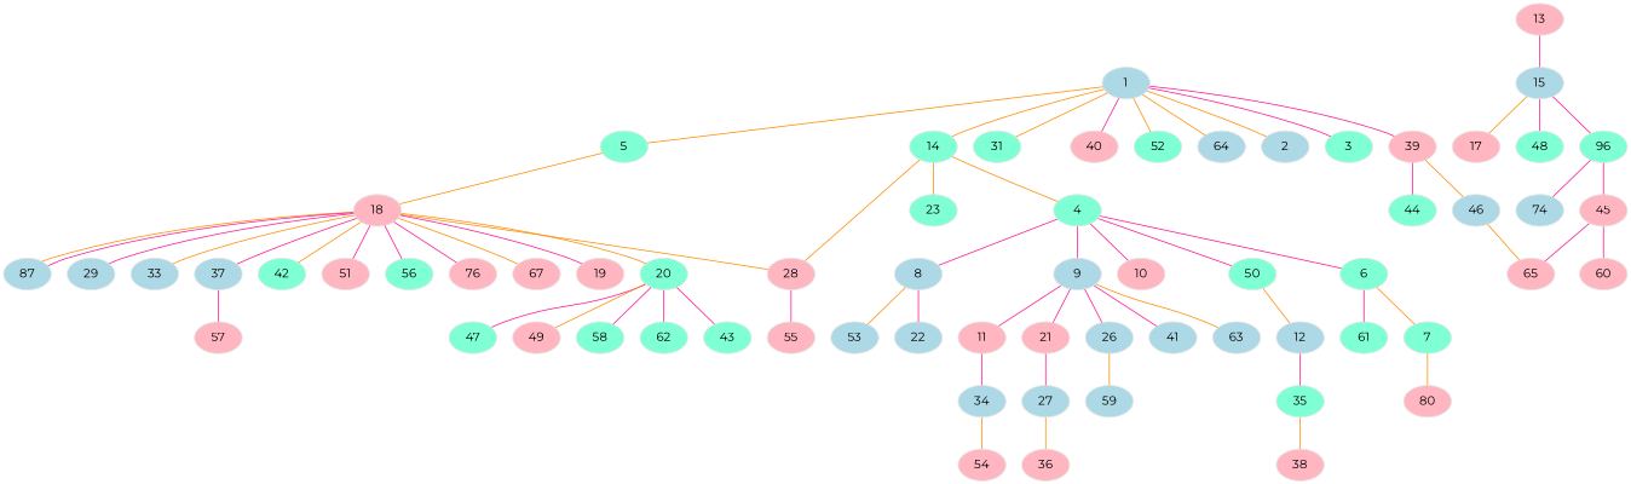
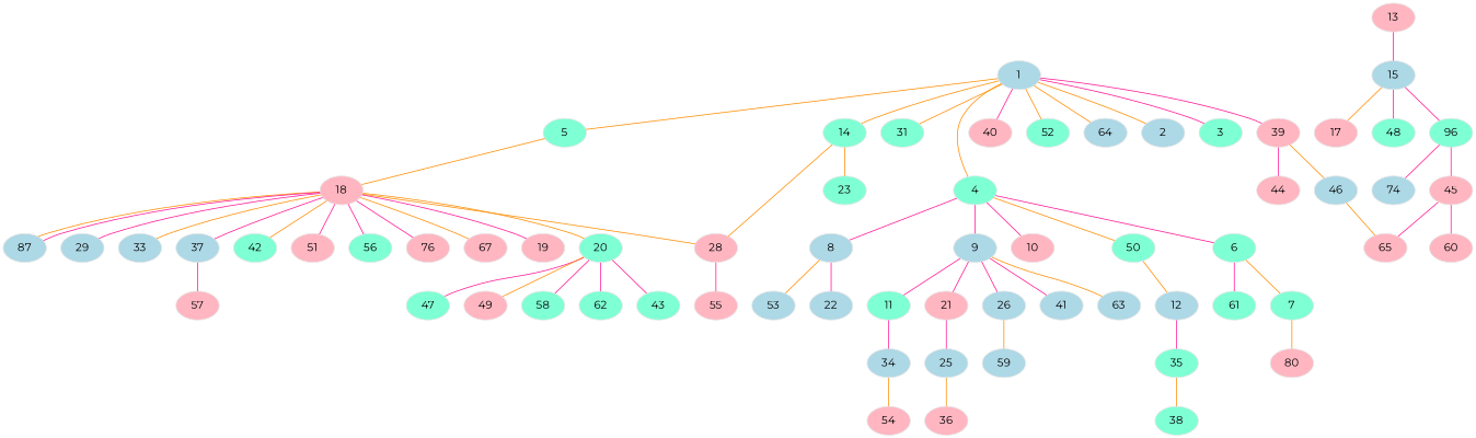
  graph {
    fontname=Montserrat
    node [color=gray90 fillcolor=lightpink fontname=Montserrat style=filled]
    edge [color=deeppink fontname=Montserrat]
    1 [fillcolor=lightblue]
    2 [fillcolor=lightblue]
    3 [fillcolor=aquamarine]
    4 [fillcolor=aquamarine]
    5 [fillcolor=aquamarine]
    14 [fillcolor=aquamarine]
    31 [fillcolor=aquamarine]
    39
    40
    52 [fillcolor=aquamarine]
    64 [fillcolor=lightblue]
    6 [fillcolor=aquamarine]
    8 [fillcolor=lightblue]
    9 [fillcolor=lightblue]
    10
    50 [fillcolor=aquamarine]
    18
    23 [fillcolor=aquamarine]
    28
-   44 [fillcolor=aquamarine]
+   44
    46 [fillcolor=lightblue]
    7 [fillcolor=aquamarine]
    61 [fillcolor=aquamarine]
    22 [fillcolor=lightblue]
    53 [fillcolor=lightblue]
-   11
+   11 [fillcolor=aquamarine]
    21
    26 [fillcolor=lightblue]
    41 [fillcolor=lightblue]
    63 [fillcolor=lightblue]
    15 [fillcolor=lightblue]
    13
    12 [fillcolor=lightblue]
    19
    20 [fillcolor=aquamarine]
    n36 [fillcolor=lightblue label=87]
    29 [fillcolor=lightblue]
    33 [fillcolor=lightblue]
    37 [fillcolor=lightblue]
    42 [fillcolor=aquamarine]
    51
    56 [fillcolor=aquamarine]
    n43 [label=76]
    67
    n45 [label=80]
    35 [fillcolor=aquamarine]
    34 [fillcolor=lightblue]
-   25 [fillcolor=lightblue label=27]
+   25 [fillcolor=lightblue]
    59 [fillcolor=lightblue]
    54
-   38
+   38 [fillcolor=aquamarine]
    n52 [fillcolor=aquamarine label=96]
    17
    48 [fillcolor=aquamarine]
    55
    n56 [fillcolor=lightblue label=74]
    45
    60
    65
    43 [fillcolor=aquamarine]
    47 [fillcolor=aquamarine]
    49
    58 [fillcolor=aquamarine]
    62 [fillcolor=aquamarine]
    57
    36
    1 -- 2 [color=darkorange]
    1 -- 3
-   14 -- 4 [color=darkorange]
+   1 -- 4 [color=darkorange]
    1 -- 5 [color=darkorange]
    1 -- 14 [color=darkorange]
    1 -- 31 [color=darkorange]
    1 -- 39
    1 -- 40
    1 -- 52 [color=darkorange]
    1 -- 64 [color=darkorange]
    4 -- 6
    4 -- 8
    4 -- 9
    4 -- 10
-   4 -- 50
+   4 -- 50 [color=darkorange]
    5 -- 18 [color=darkorange]
    14 -- 23 [color=darkorange]
    14 -- 28 [color=darkorange]
    39 -- 44
    39 -- 46 [color=darkorange]
    6 -- 7 [color=darkorange]
    6 -- 61
    8 -- 22
    8 -- 53 [color=darkorange]
    9 -- 11
    9 -- 21
    9 -- 26
    9 -- 41
    9 -- 63 [color=darkorange]
    50 -- 12 [color=darkorange]
    18 -- 28 [color=darkorange]
    18 -- 19
    18 -- 20 [color=darkorange]
    18 -- n36 [color=darkorange]
    18 -- n36
    18 -- 29
    18 -- 33 [color=darkorange]
    18 -- 37
    18 -- 42 [color=darkorange]
    18 -- 51
    18 -- 56
    18 -- n43
    18 -- 67 [color=darkorange]
    28 -- 55
    46 -- 65 [color=darkorange]
    7 -- n45 [color=darkorange]
    11 -- 34
    21 -- 25
    26 -- 59 [color=darkorange]
    15 -- n52
    15 -- 17 [color=darkorange]
    15 -- 48
    13 -- 15
    12 -- 35
    20 -- 43
    20 -- 47
    20 -- 49 [color=darkorange]
    20 -- 58
    20 -- 62
    37 -- 57
    35 -- 38 [color=darkorange]
    34 -- 54 [color=darkorange]
    25 -- 36 [color=darkorange]
    n52 -- n56
    n52 -- 45
    45 -- 60
    45 -- 65
  }
